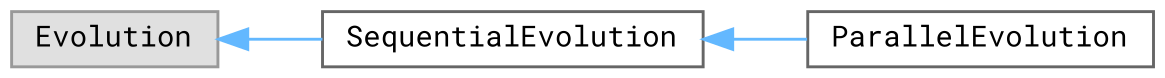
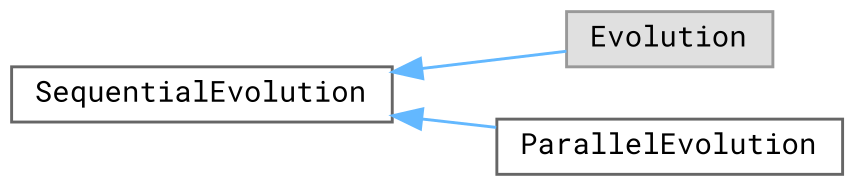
  digraph {
    fontname="Roboto Mono"
    rankdir=LR
    node [color=grey40 fillcolor=white fontname="Roboto Mono" fontsize=10 shape=box style=filled]
    edge [color=steelblue1 dir=back fontname="Roboto Mono" fontsize=10 labelfontname=Helvetica labelfontsize=10 style=solid]
    n1 [color=grey60 fillcolor="#E0E0E0" height=0.2 label=Evolution width=0.4]
    n2 [height=0.2 label=SequentialEvolution width=0.4]
    n3 [height=0.2 label=ParallelEvolution width=0.4]
-   n1 -> n2
+   n2 -> n1
    n2 -> n3
  }
